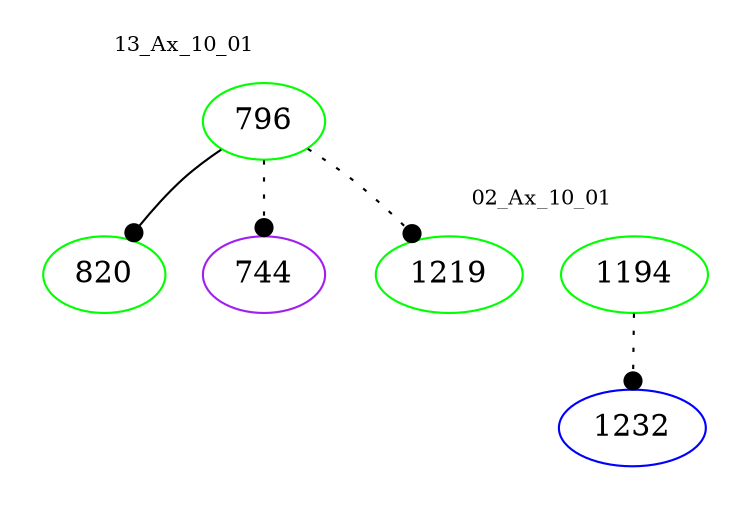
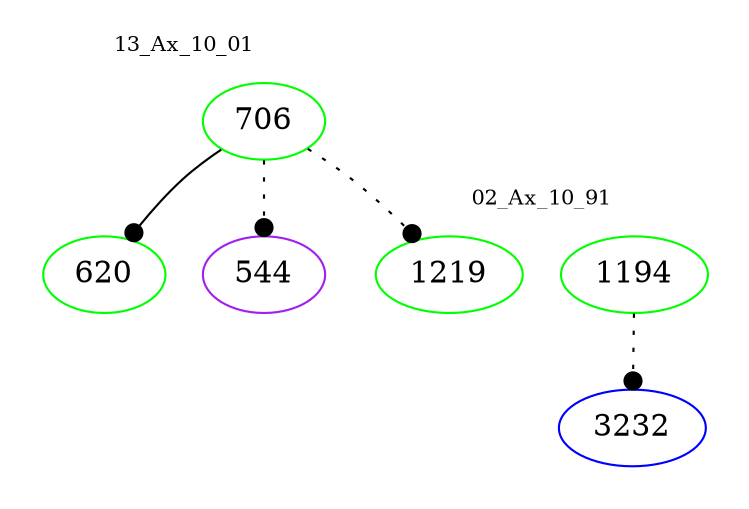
  digraph {
    node [color=green]
    edge [arrowhead=dot color=black style=dotted]
-   n1 [label=796]
-   n2 [label=820]
-   n3 [color=purple label=744]
+   n1 [label=706]
+   n2 [label=620]
+   n3 [color=purple label=544]
    n4 [label=1194]
    n5 [label=1219]
-   n6 [color=blue label=1232]
+   n6 [color=blue label=3232]
    subgraph cluster_1 {
      color=white
      fontsize=10
      label="13_Ax_10_01"
      n1
      n2
      n3
    }
    subgraph cluster_2 {
      color=white
      fontsize=10
-     label="02_Ax_10_01"
+     label="02_Ax_10_91"
      n4
      n5
      n6
    }
    n1 -> n2 [style=solid]
    n1 -> n3
    n1 -> n5
    n4 -> n6
  }
